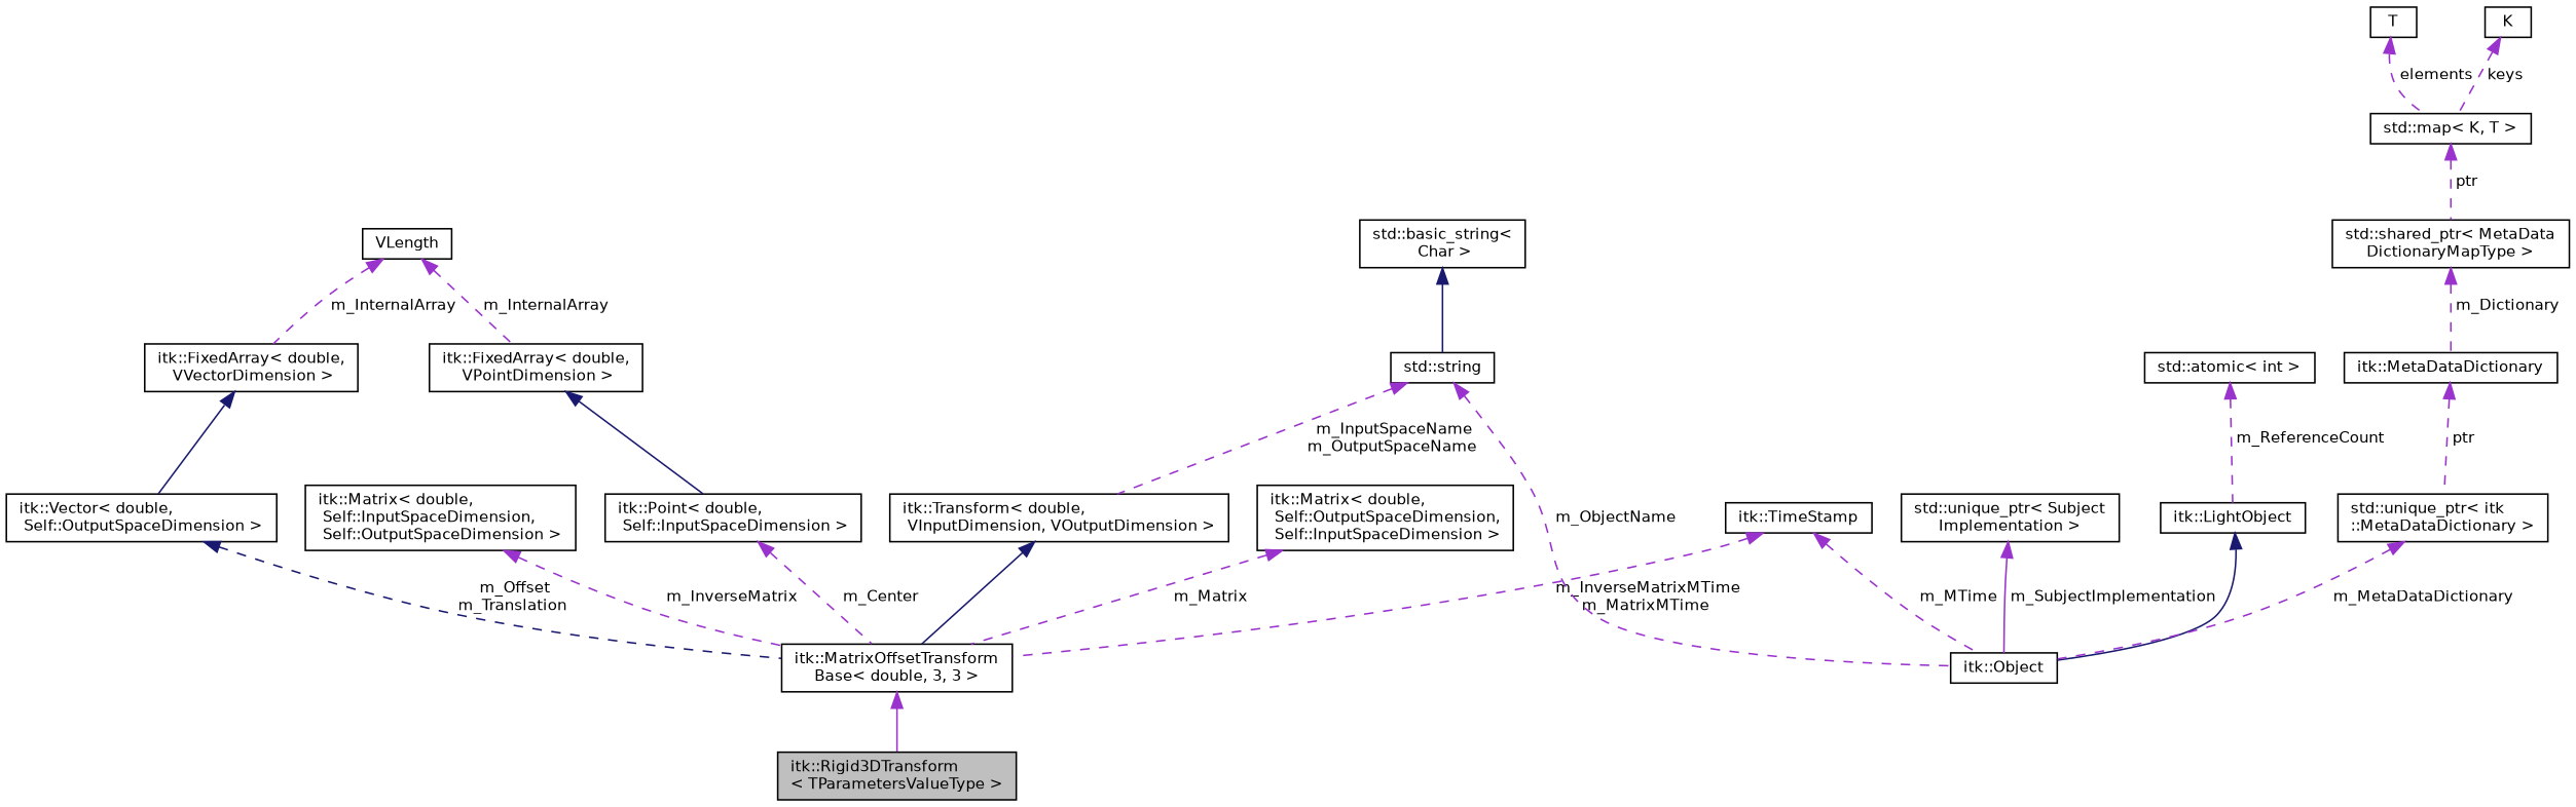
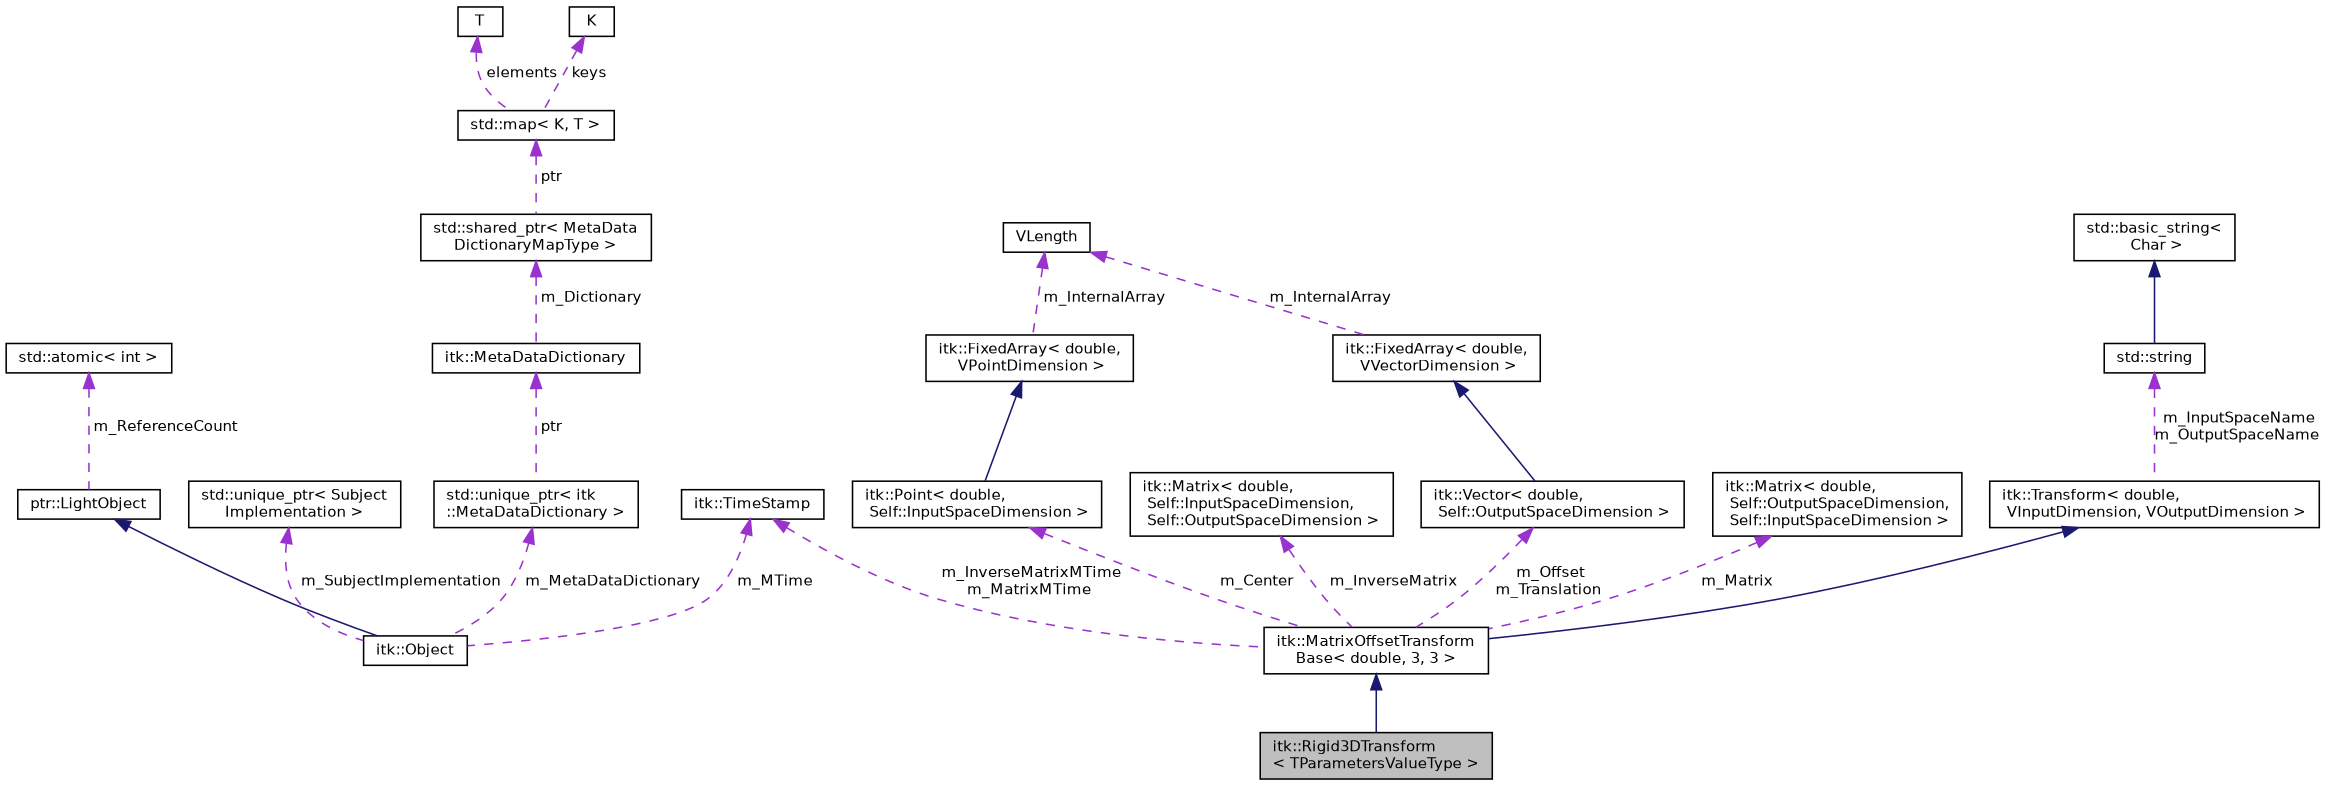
  digraph {
    rankdir=TB
    node [color=black fillcolor=white fontname=Helvetica fontsize=10 shape=record style=filled]
    edge [color=darkorchid3 dir=back fontname=Helvetica fontsize=10 labelfontname=Helvetica labelfontsize=10 style=dashed]
    n1 [fillcolor=grey75 fontcolor=black height=0.2 label="itk::Rigid3DTransform\l\< TParametersValueType \>" width=0.4]
    n2 [height=0.2 label="itk::MatrixOffsetTransform\lBase\< double, 3, 3 \>" width=0.4]
    n3 [height=0.2 label="itk::Transform\< double,\l VInputDimension, VOutputDimension \>" width=0.4]
    n4 [height=0.2 label="itk::Object" width=0.4]
-   n5 [height=0.2 label="itk::LightObject" width=0.4]
+   n5 [height=0.2 label="ptr::LightObject" width=0.4]
    n6 [height=0.2 label="std::atomic\< int \>" width=0.4]
    n7 [height=0.2 label="itk::TimeStamp" width=0.4]
    n8 [height=0.2 label=T width=0.4]
    n9 [height=0.2 label="std::map\< K, T \>" width=0.4]
    n10 [height=0.2 label="std::shared_ptr\< MetaData\lDictionaryMapType \>" width=0.4]
    n11 [height=0.2 label="std::unique_ptr\< Subject\lImplementation \>" width=0.4]
    n12 [height=0.2 label="std::unique_ptr\< itk\l::MetaDataDictionary \>" width=0.4]
    n13 [height=0.2 label="itk::MetaDataDictionary" width=0.4]
    n14 [height=0.2 label=K width=0.4]
    n15 [height=0.2 label="std::string" width=0.4]
    n16 [height=0.2 label="std::basic_string\<\l Char \>" width=0.4]
    n17 [height=0.2 label="itk::Matrix\< double,\l Self::OutputSpaceDimension,\l Self::InputSpaceDimension \>" width=0.4]
    n18 [height=0.2 label="itk::Vector\< double,\l Self::OutputSpaceDimension \>" width=0.4]
    n19 [height=0.2 label="itk::FixedArray\< double,\l VVectorDimension \>" width=0.4]
    n20 [height=0.2 label=VLength width=0.4]
    n21 [height=0.2 label="itk::FixedArray\< double,\l VPointDimension \>" width=0.4]
    n22 [height=0.2 label="itk::Point\< double,\l Self::InputSpaceDimension \>" width=0.4]
    n23 [height=0.2 label="itk::Matrix\< double,\l Self::InputSpaceDimension,\l Self::OutputSpaceDimension \>" width=0.4]
-   n2 -> n1 [style=solid]
+   n2 -> n1 [color=midnightblue style=solid]
    n3 -> n2 [color=midnightblue style=solid]
    n5 -> n4 [color=midnightblue style=solid]
    n6 -> n5 [label=" m_ReferenceCount"]
    n7 -> n2 [label=" m_InverseMatrixMTime\nm_MatrixMTime"]
    n7 -> n4 [label=" m_MTime"]
    n8 -> n9 [label=" elements"]
    n9 -> n10 [label=" ptr"]
    n10 -> n13 [label=" m_Dictionary"]
-   n11 -> n4 [label=" m_SubjectImplementation" style=solid]
+   n11 -> n4 [label=" m_SubjectImplementation"]
    n12 -> n4 [label=" m_MetaDataDictionary"]
    n13 -> n12 [label=" ptr"]
    n14 -> n9 [label=" keys"]
    n15 -> n3 [label=" m_InputSpaceName\nm_OutputSpaceName"]
-   n15 -> n4 [label=" m_ObjectName"]
    n16 -> n15 [color=midnightblue style=solid]
    n17 -> n2 [label=" m_Matrix"]
-   n18 -> n2 [color=midnightblue label=" m_Offset\nm_Translation"]
+   n18 -> n2 [label=" m_Offset\nm_Translation"]
    n19 -> n18 [color=midnightblue style=solid]
    n20 -> n19 [label=" m_InternalArray"]
    n20 -> n21 [label=" m_InternalArray"]
    n21 -> n22 [color=midnightblue style=solid]
    n22 -> n2 [label=" m_Center"]
    n23 -> n2 [label=" m_InverseMatrix"]
  }
